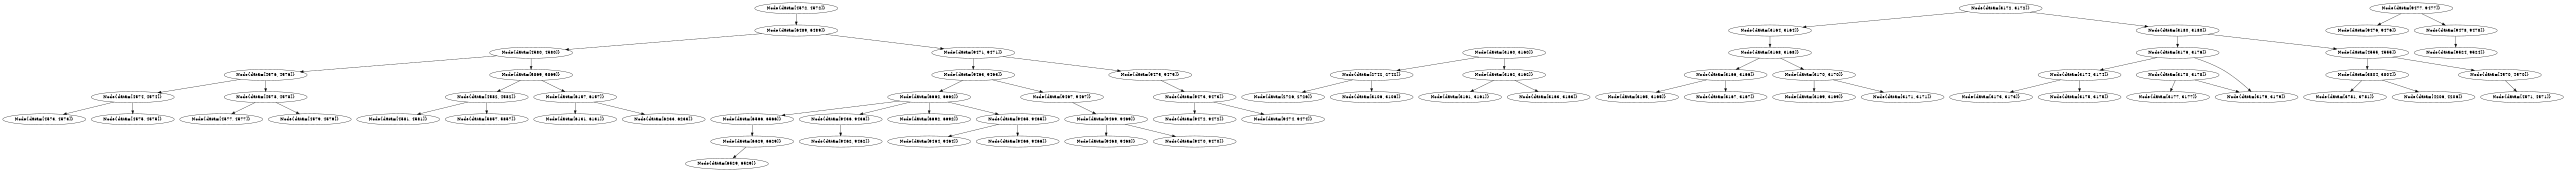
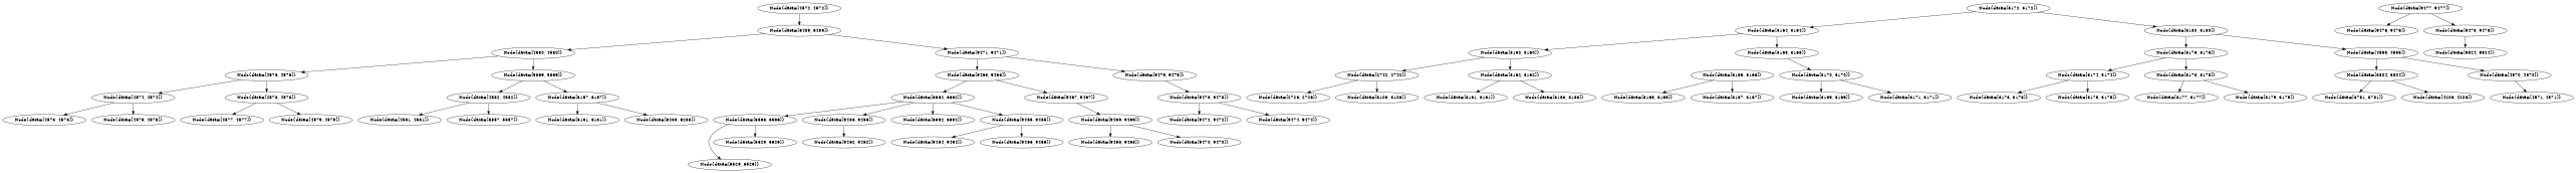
  digraph {
    fontname="DejaVu Serif"
    node [fontname="DejaVu Serif"]
    edge [fontname="DejaVu Serif"]
    n1 [label="Node{data=[4572, 4572]}"]
    n2 [label="Node{data=[6489, 6489]}"]
    n3 [label="Node{data=[3172, 3172]}"]
    n4 [label="Node{data=[3164, 3164]}"]
    n5 [label="Node{data=[3180, 3180]}"]
    n6 [label="Node{data=[4580, 4580]}"]
    n7 [label="Node{data=[9471, 9471]}"]
    n8 [label="Node{data=[3160, 3160]}"]
    n9 [label="Node{data=[3168, 3168]}"]
    n10 [label="Node{data=[3176, 3176]}"]
    n11 [label="Node{data=[4555, 4555]}"]
    n12 [label="Node{data=[2742, 2742]}"]
    n13 [label="Node{data=[3162, 3162]}"]
    n14 [label="Node{data=[3166, 3166]}"]
    n15 [label="Node{data=[3170, 3170]}"]
    n16 [label="Node{data=[2726, 2726]}"]
    n17 [label="Node{data=[3106, 3106]}"]
    n18 [label="Node{data=[3161, 3161]}"]
    n19 [label="Node{data=[3163, 3163]}"]
    n20 [label="Node{data=[3165, 3165]}"]
    n21 [label="Node{data=[3167, 3167]}"]
    n22 [label="Node{data=[3169, 3169]}"]
    n23 [label="Node{data=[3171, 3171]}"]
    n24 [label="Node{data=[3174, 3174]}"]
    n25 [label="Node{data=[3178, 3178]}"]
    n26 [label="Node{data=[3804, 3804]}"]
    n27 [label="Node{data=[4570, 4570]}"]
    n28 [label="Node{data=[3173, 3173]}"]
    n29 [label="Node{data=[3175, 3175]}"]
    n30 [label="Node{data=[3177, 3177]}"]
    n31 [label="Node{data=[3179, 3179]}"]
    n32 [label="Node{data=[3781, 3781]}"]
    n33 [label="Node{data=[4206, 4206]}"]
    n34 [label="Node{data=[4571, 4571]}"]
    n35 [label="Node{data=[4576, 4576]}"]
    n36 [label="Node{data=[5869, 5869]}"]
    n37 [label="Node{data=[9463, 9463]}"]
    n38 [label="Node{data=[9475, 9475]}"]
    n39 [label="Node{data=[4574, 4574]}"]
    n40 [label="Node{data=[4578, 4578]}"]
    n41 [label="Node{data=[4582, 4582]}"]
    n42 [label="Node{data=[6157, 6157]}"]
    n43 [label="Node{data=[4573, 4573]}"]
    n44 [label="Node{data=[4575, 4575]}"]
    n45 [label="Node{data=[4577, 4577]}"]
    n46 [label="Node{data=[4579, 4579]}"]
    n47 [label="Node{data=[4581, 4581]}"]
    n48 [label="Node{data=[5857, 5857]}"]
    n49 [label="Node{data=[6131, 6131]}"]
    n50 [label="Node{data=[6233, 6233]}"]
    n51 [label="Node{data=[6662, 6662]}"]
    n52 [label="Node{data=[9467, 9467]}"]
    n53 [label="Node{data=[9473, 9473]}"]
    n54 [label="Node{data=[6566, 6566]}"]
    n55 [label="Node{data=[9436, 9436]}"]
    n56 [label="Node{data=[6692, 6692]}"]
    n57 [label="Node{data=[9465, 9465]}"]
    n58 [label="Node{data=[9469, 9469]}"]
    n59 [label="Node{data=[6529, 6529]}"]
    n60 [label="Node{data=[6629, 6629]}"]
    n61 [label="Node{data=[9462, 9462]}"]
    n62 [label="Node{data=[9464, 9464]}"]
    n63 [label="Node{data=[9466, 9466]}"]
    n64 [label="Node{data=[9468, 9468]}"]
    n65 [label="Node{data=[9470, 9470]}"]
    n66 [label="Node{data=[9472, 9472]}"]
    n67 [label="Node{data=[9474, 9474]}"]
    n68 [label="Node{data=[9477, 9477]}"]
    n69 [label="Node{data=[9476, 9476]}"]
    n70 [label="Node{data=[9478, 9478]}"]
    n71 [label="Node{data=[9524, 9524]}"]
    n1 -> n2
    n2 -> n6
    n2 -> n7
    n3 -> n4
    n3 -> n5
+   n4 -> n8
    n4 -> n9
    n5 -> n10
    n5 -> n11
    n6 -> n35
    n6 -> n36
    n7 -> n37
    n7 -> n38
    n8 -> n12
    n8 -> n13
-   n9 -> n14
    n9 -> n15
    n10 -> n24
-   n10 -> n31
+   n10 -> n25
    n11 -> n26
    n11 -> n27
    n12 -> n16
    n12 -> n17
    n13 -> n18
    n13 -> n19
    n14 -> n20
    n14 -> n21
    n15 -> n22
    n15 -> n23
    n24 -> n28
    n24 -> n29
    n25 -> n30
    n25 -> n31
    n26 -> n32
    n26 -> n33
    n27 -> n34
    n35 -> n39
    n35 -> n40
    n36 -> n41
    n36 -> n42
    n37 -> n51
    n37 -> n52
    n38 -> n53
    n39 -> n43
    n39 -> n44
    n40 -> n45
    n40 -> n46
    n41 -> n47
    n41 -> n48
    n42 -> n49
    n42 -> n50
    n51 -> n54
    n51 -> n55
    n51 -> n56
    n51 -> n57
    n52 -> n58
    n53 -> n66
    n53 -> n67
-   n60 -> n59
+   n54 -> n59
    n54 -> n60
    n55 -> n61
    n57 -> n62
    n57 -> n63
    n58 -> n64
    n58 -> n65
    n68 -> n69
    n68 -> n70
    n70 -> n71
  }
